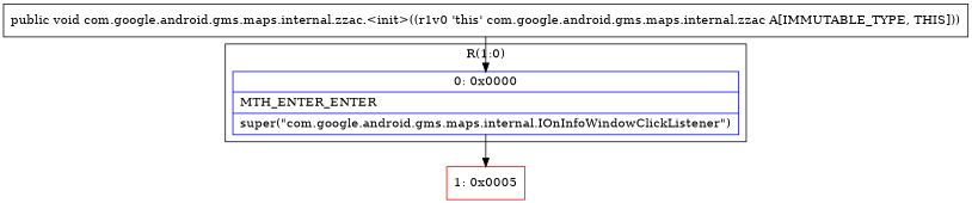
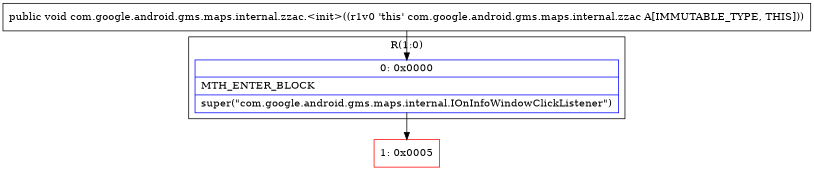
  digraph {
    node [shape=record]
-   n1 [color=blue label="{0\:\ 0x0000|MTH_ENTER_ENTER\l|super(\"com.google.android.gms.maps.internal.IOnInfoWindowClickListener\")\l}"]
+   n1 [color=blue label="{0\:\ 0x0000|MTH_ENTER_BLOCK\l|super(\"com.google.android.gms.maps.internal.IOnInfoWindowClickListener\")\l}"]
    n2 [color=red label="{1\:\ 0x0005}"]
    n3 [label="{public void com.google.android.gms.maps.internal.zzac.\<init\>((r1v0 'this' com.google.android.gms.maps.internal.zzac A[IMMUTABLE_TYPE, THIS])) }"]
    subgraph cluster_1 {
      label="R(1:0)"
      n1
    }
    n1 -> n2
    n3 -> n1
  }
